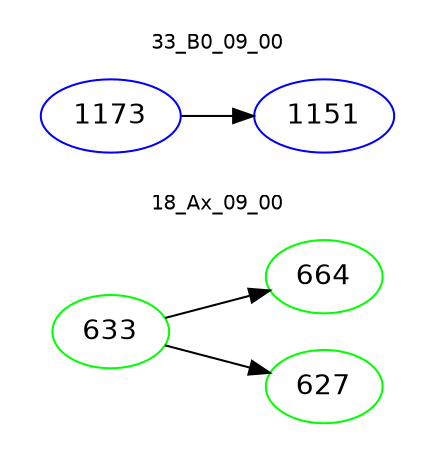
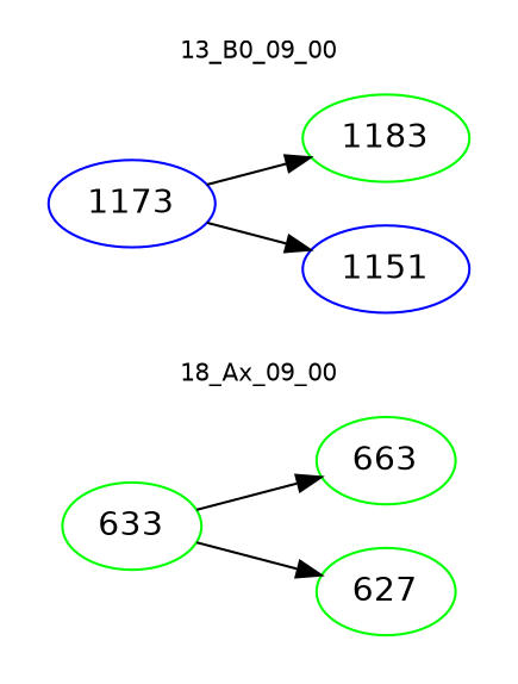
  digraph {
    fontname="DejaVu Sans"
    rankdir=LR
    node [color=green fontname="DejaVu Sans"]
    edge [color=black fontname="DejaVu Sans"]
    n1 [label=633]
    n2 [label=627]
-   n3 [label=664]
+   n3 [label=663]
    n4 [color=blue label=1173]
    n5 [color=blue label=1151]
+   n6 [label=1183]
    subgraph cluster_1 {
      color=white
      fontsize=10
      label="18_Ax_09_00"
      n1
      n2
      n3
    }
    subgraph cluster_2 {
      color=white
      fontsize=10
-     label="33_B0_09_00"
+     label="13_B0_09_00"
      n4
      n5
+     n6
    }
    n1 -> n2
    n1 -> n3
    n4 -> n5
+   n4 -> n6
  }
